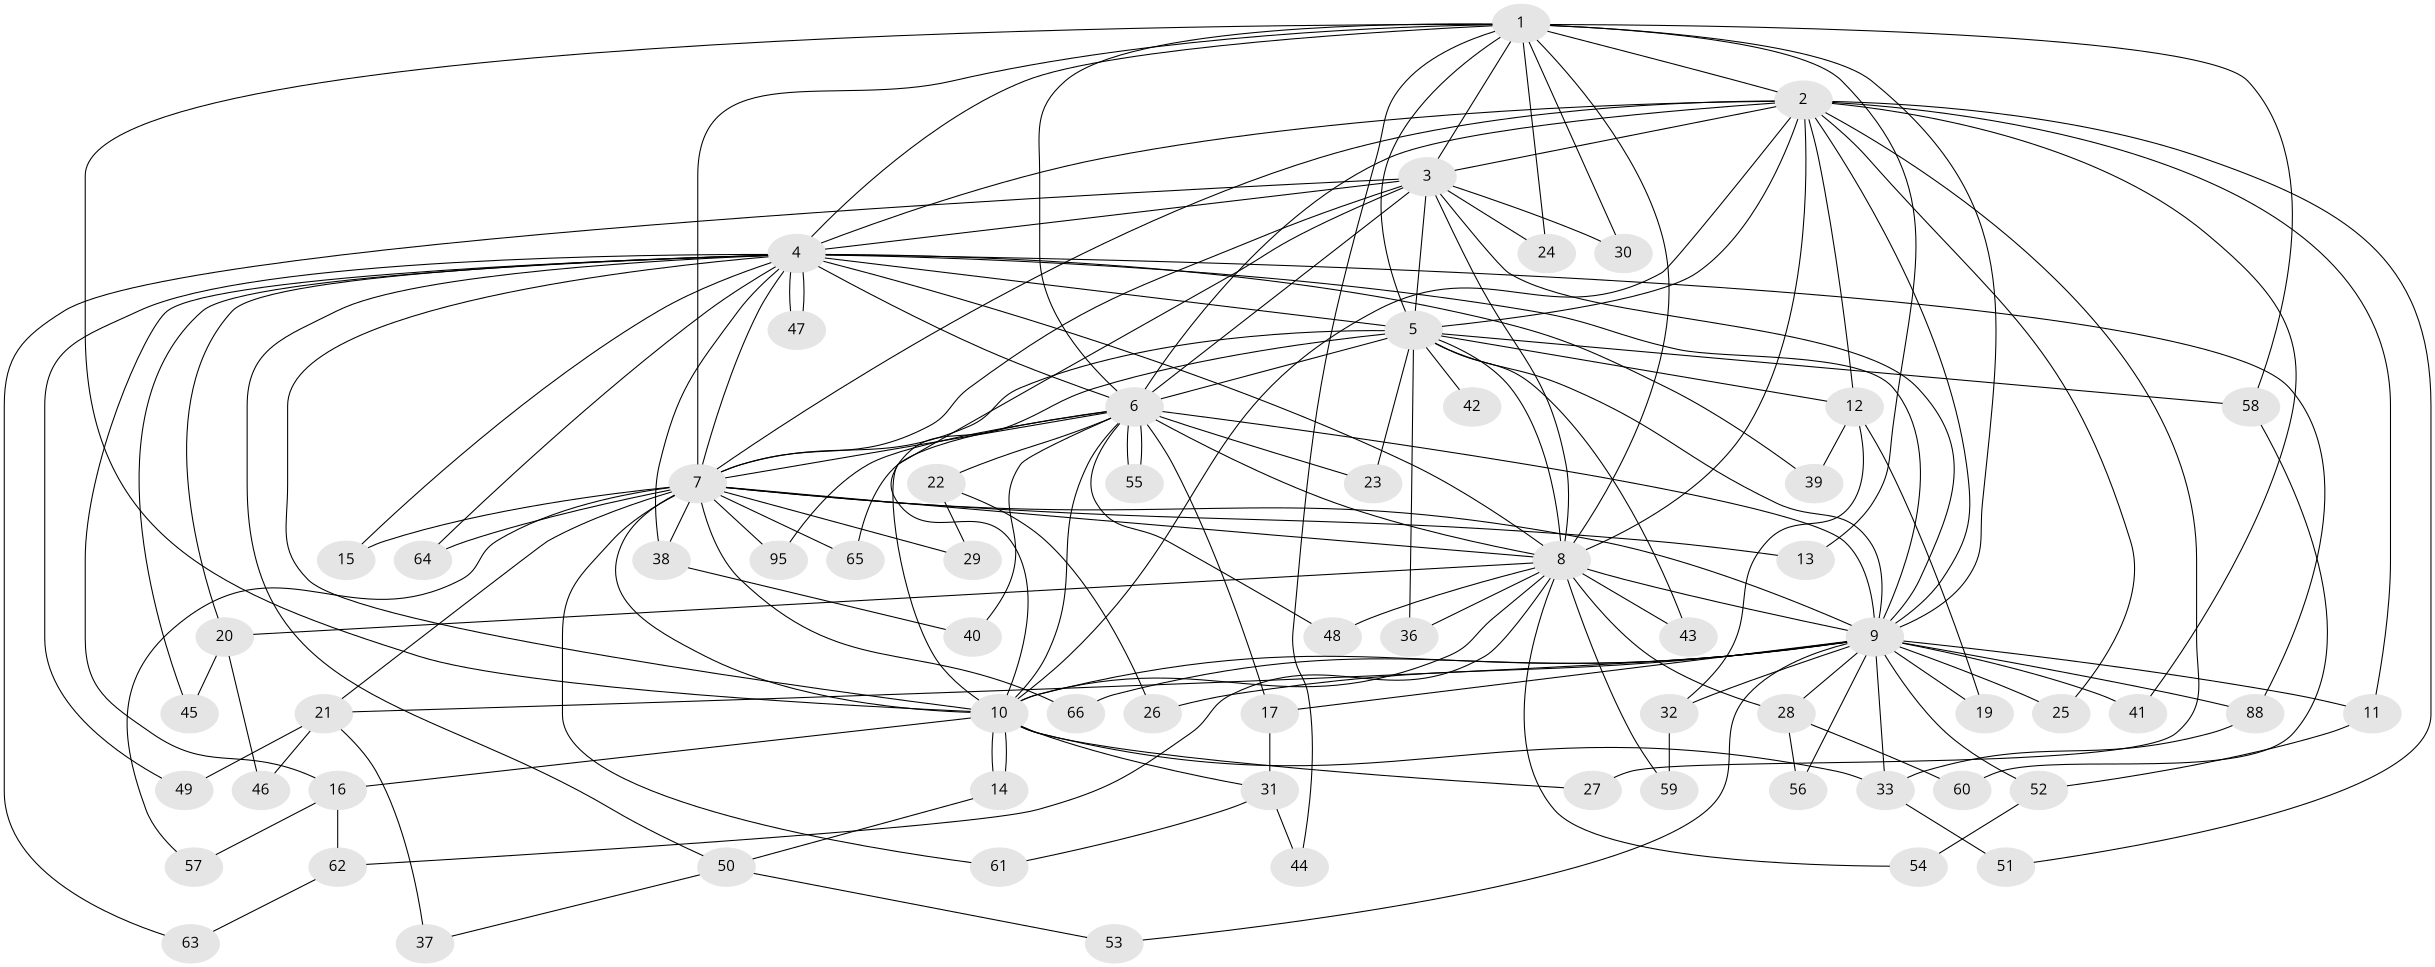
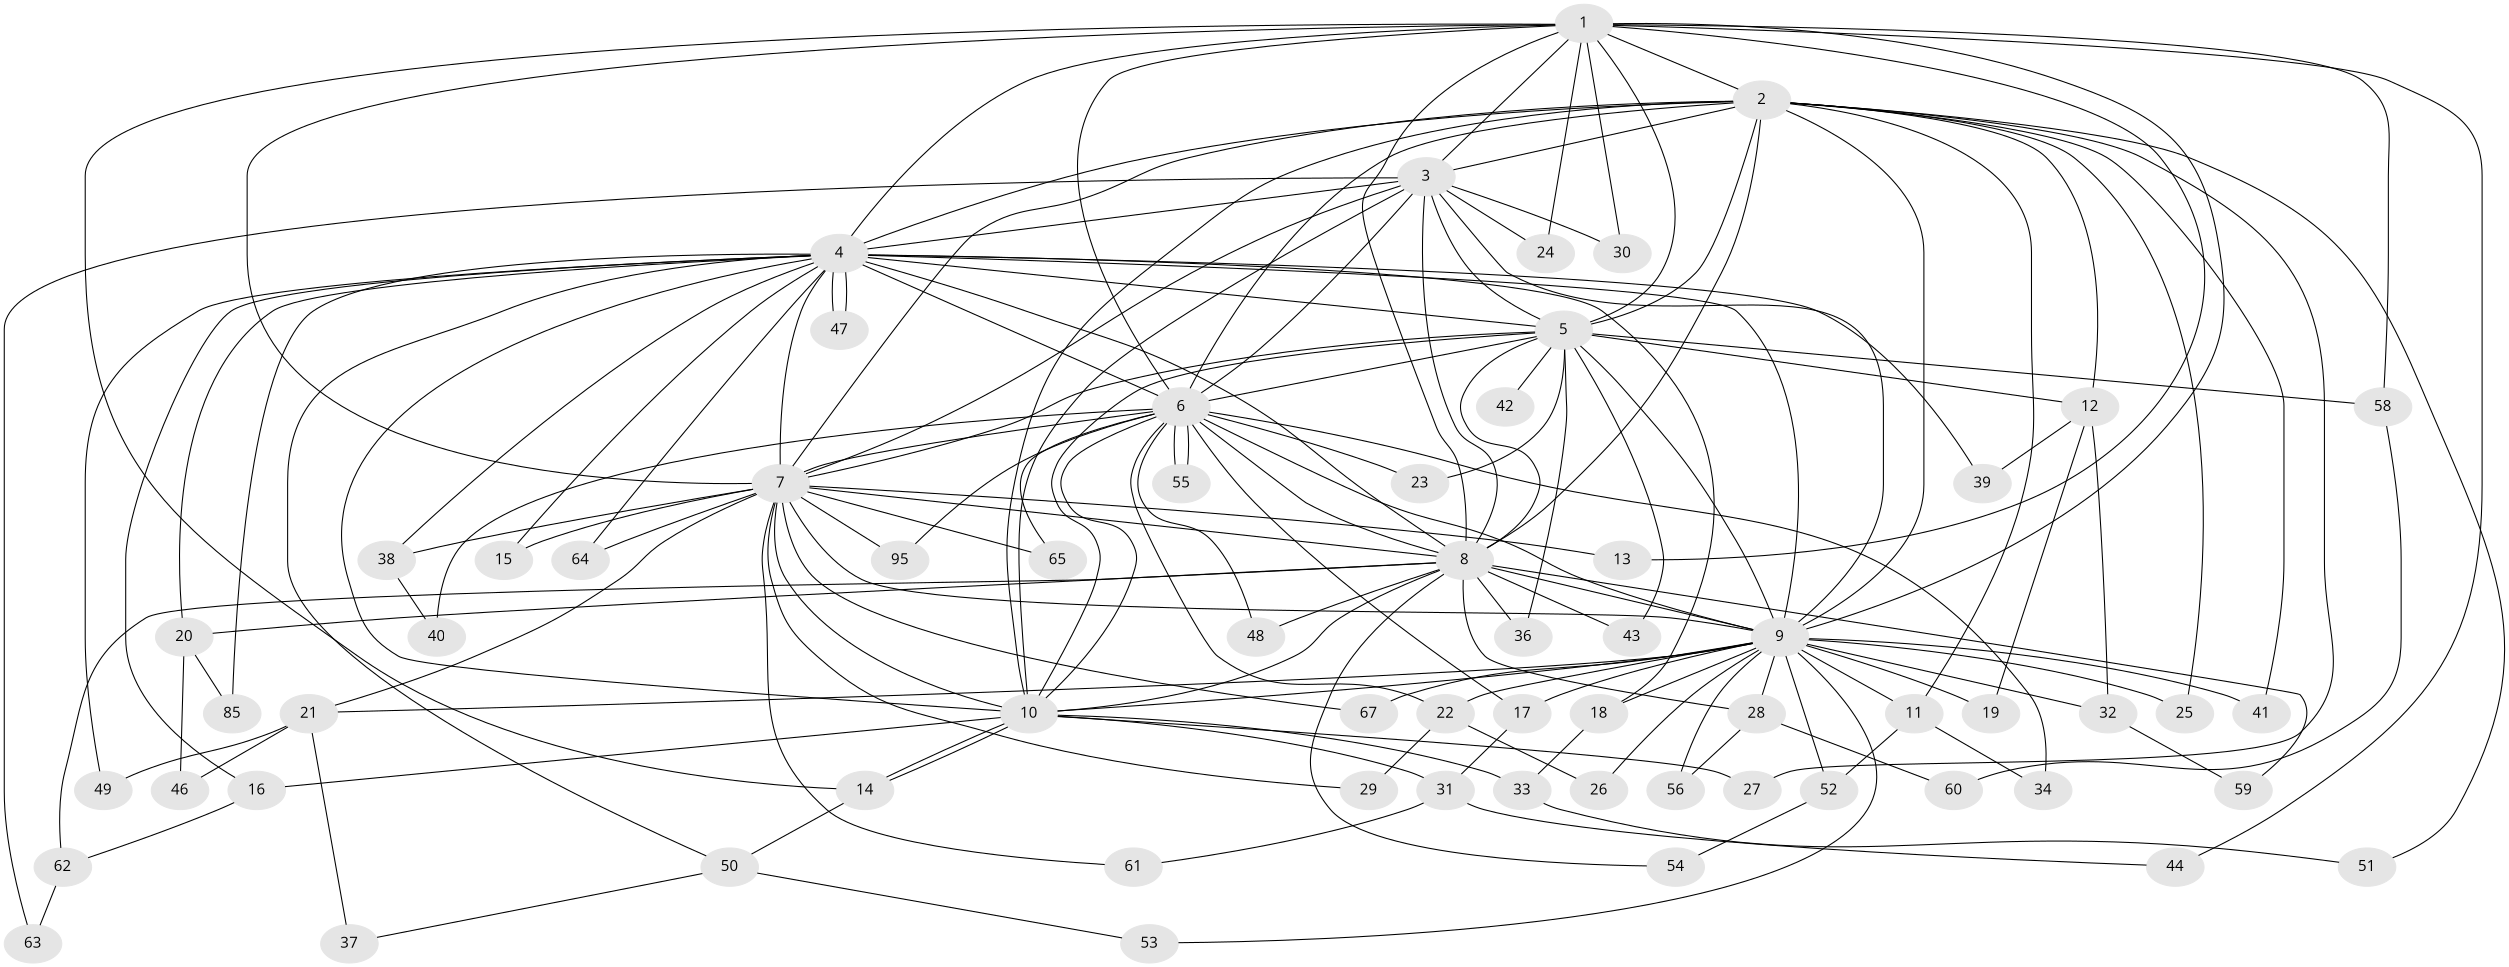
  graph {
    fontname="Open Sans"
    node [color=gray90 fontname="Open Sans" style=filled]
    edge [fontname="Open Sans"]
    1
    2
    3
    4
    5
    6
    7
    8
    9
    10
    13
    24
    30
    44
    58
    11
    12
    25
    27
    41
    51
    63
    15
    16
-   18 [label=88]
+   18
    20
    38
    39
-   45
+   45 [label=85]
    47
    49
    50
    64
    42
    23
    36
    43
    17
    22
+   34
    n41 [label=95]
    40
    48
    55
    65
    21
    29
-   57
    61
-   66
+   66 [label=67]
    28
    54
    59
    62
    19
    26
    32
    52
    53
    56
    14
    31
    33
    60
    46
    37
    1 -- 2
    1 -- 3
    1 -- 4
    1 -- 5
    1 -- 6
    1 -- 7
    1 -- 8
    1 -- 9
-   1 -- 10
+   1 -- 14
    1 -- 13
    1 -- 24
    1 -- 30
    1 -- 44
    1 -- 58
    2 -- 3
    2 -- 4
    2 -- 5
    2 -- 6
    2 -- 7
    2 -- 8
    2 -- 9
    2 -- 10
    2 -- 11
    2 -- 12
    2 -- 25
    2 -- 27
    2 -- 41
    2 -- 51
    3 -- 4
    3 -- 5
    3 -- 6
    3 -- 7
    3 -- 8
    3 -- 9
    3 -- 10
    3 -- 24
    3 -- 30
    3 -- 63
    4 -- 5
    4 -- 6
    4 -- 7
    4 -- 8
    4 -- 9
    4 -- 10
    4 -- 15
    4 -- 16
    4 -- 18
    4 -- 20
    4 -- 38
    4 -- 39
    4 -- 45
    4 -- 47
    4 -- 47
    4 -- 49
    4 -- 50
    4 -- 64
    5 -- 6
    5 -- 7
    5 -- 8
    5 -- 9
    5 -- 10
    5 -- 58
    5 -- 12
    5 -- 42
    5 -- 23
    5 -- 36
    5 -- 43
    6 -- 7
    6 -- 8
    6 -- 9
    6 -- 10
    6 -- 23
    6 -- 17
    6 -- 22
+   6 -- 34
    6 -- n41
    6 -- 40
    6 -- 48
    6 -- 55
    6 -- 55
    6 -- 65
    7 -- 8
    7 -- 9
    7 -- 10
    7 -- 13
    7 -- 15
    7 -- 38
    7 -- 64
    7 -- n41
    7 -- 65
    7 -- 21
    7 -- 29
-   7 -- 57
    7 -- 61
    7 -- 66
    8 -- 9
    8 -- 10
    8 -- 20
    8 -- 36
    8 -- 43
    8 -- 48
    8 -- 28
    8 -- 54
    8 -- 59
    8 -- 62
    9 -- 10
    9 -- 11
    9 -- 25
    9 -- 41
    9 -- 18
    9 -- 17
-   9 -- 33
+   9 -- 22
    9 -- 21
    9 -- 66
    9 -- 28
    9 -- 19
    9 -- 26
    9 -- 32
    9 -- 52
    9 -- 53
    9 -- 56
    10 -- 27
    10 -- 16
    10 -- 14
    10 -- 14
    10 -- 31
    10 -- 33
    58 -- 60
+   11 -- 34
    11 -- 52
    12 -- 39
    12 -- 19
    12 -- 32
-   16 -- 57
    16 -- 62
    18 -- 33
    20 -- 45
    20 -- 46
    38 -- 40
    50 -- 53
    50 -- 37
    17 -- 31
    22 -- 29
    22 -- 26
    21 -- 49
    21 -- 46
    21 -- 37
    28 -- 56
    28 -- 60
    62 -- 63
    32 -- 59
    52 -- 54
    14 -- 50
    31 -- 44
    31 -- 61
    33 -- 51
  }
